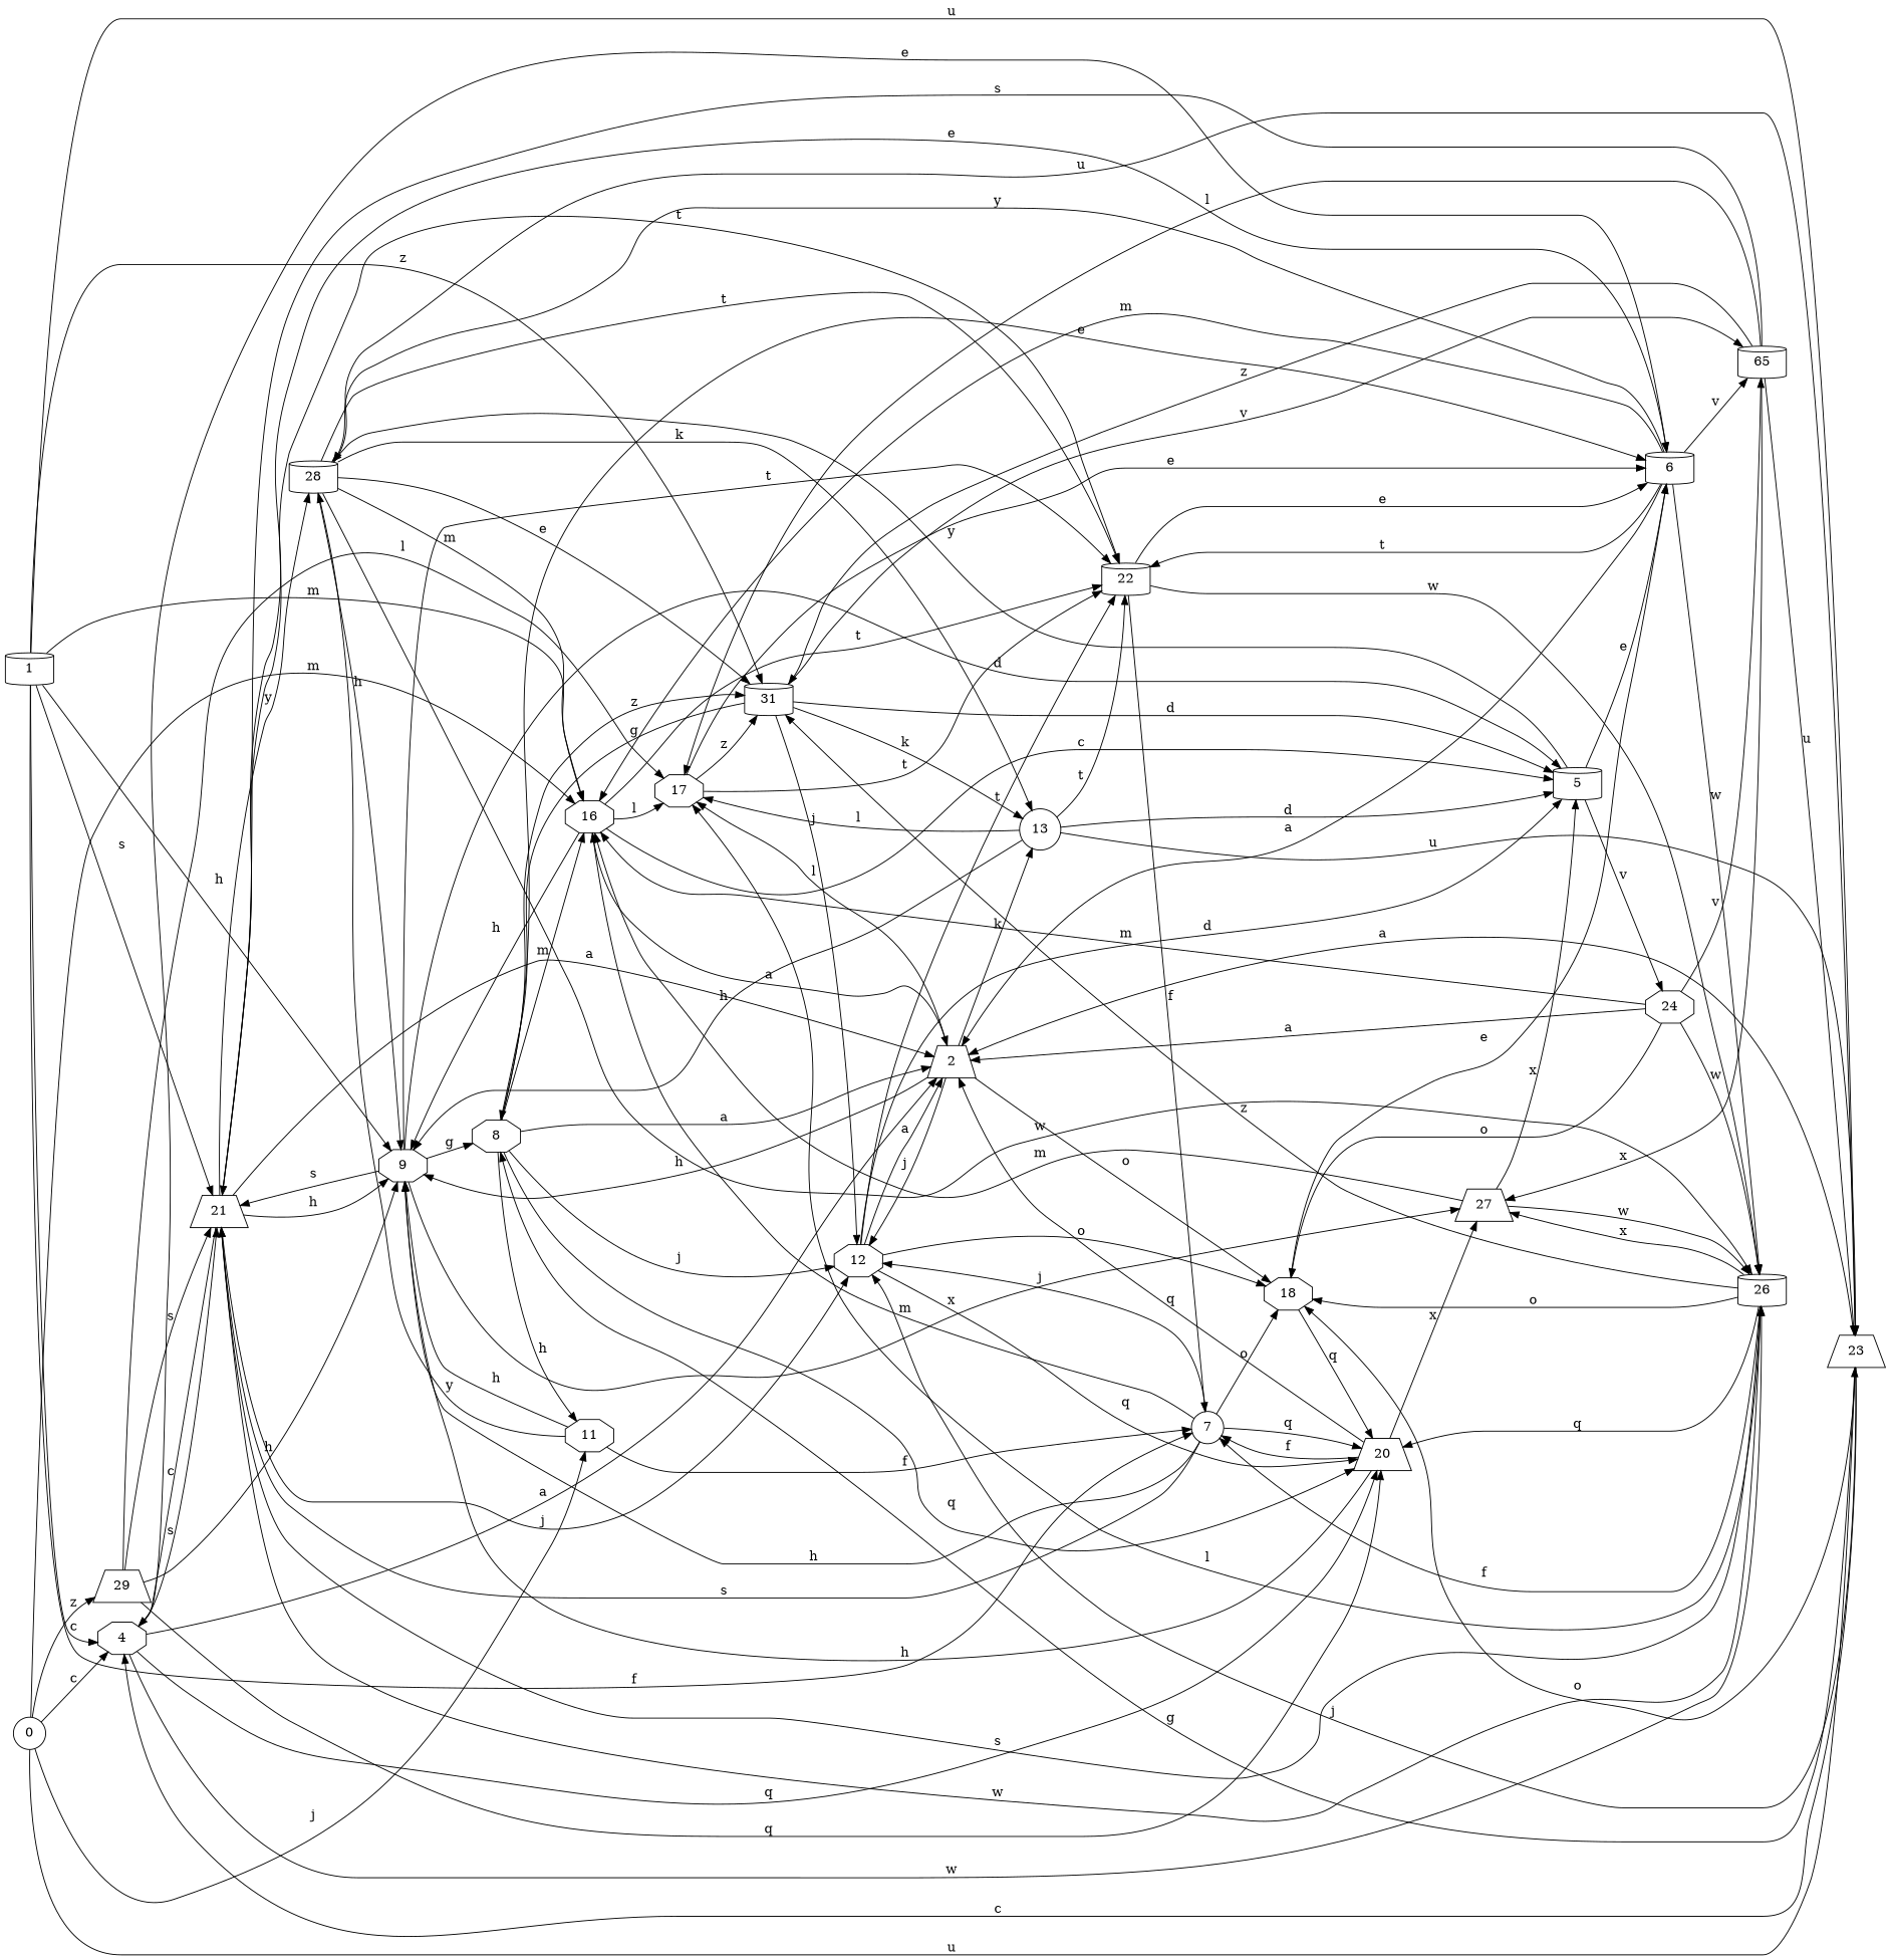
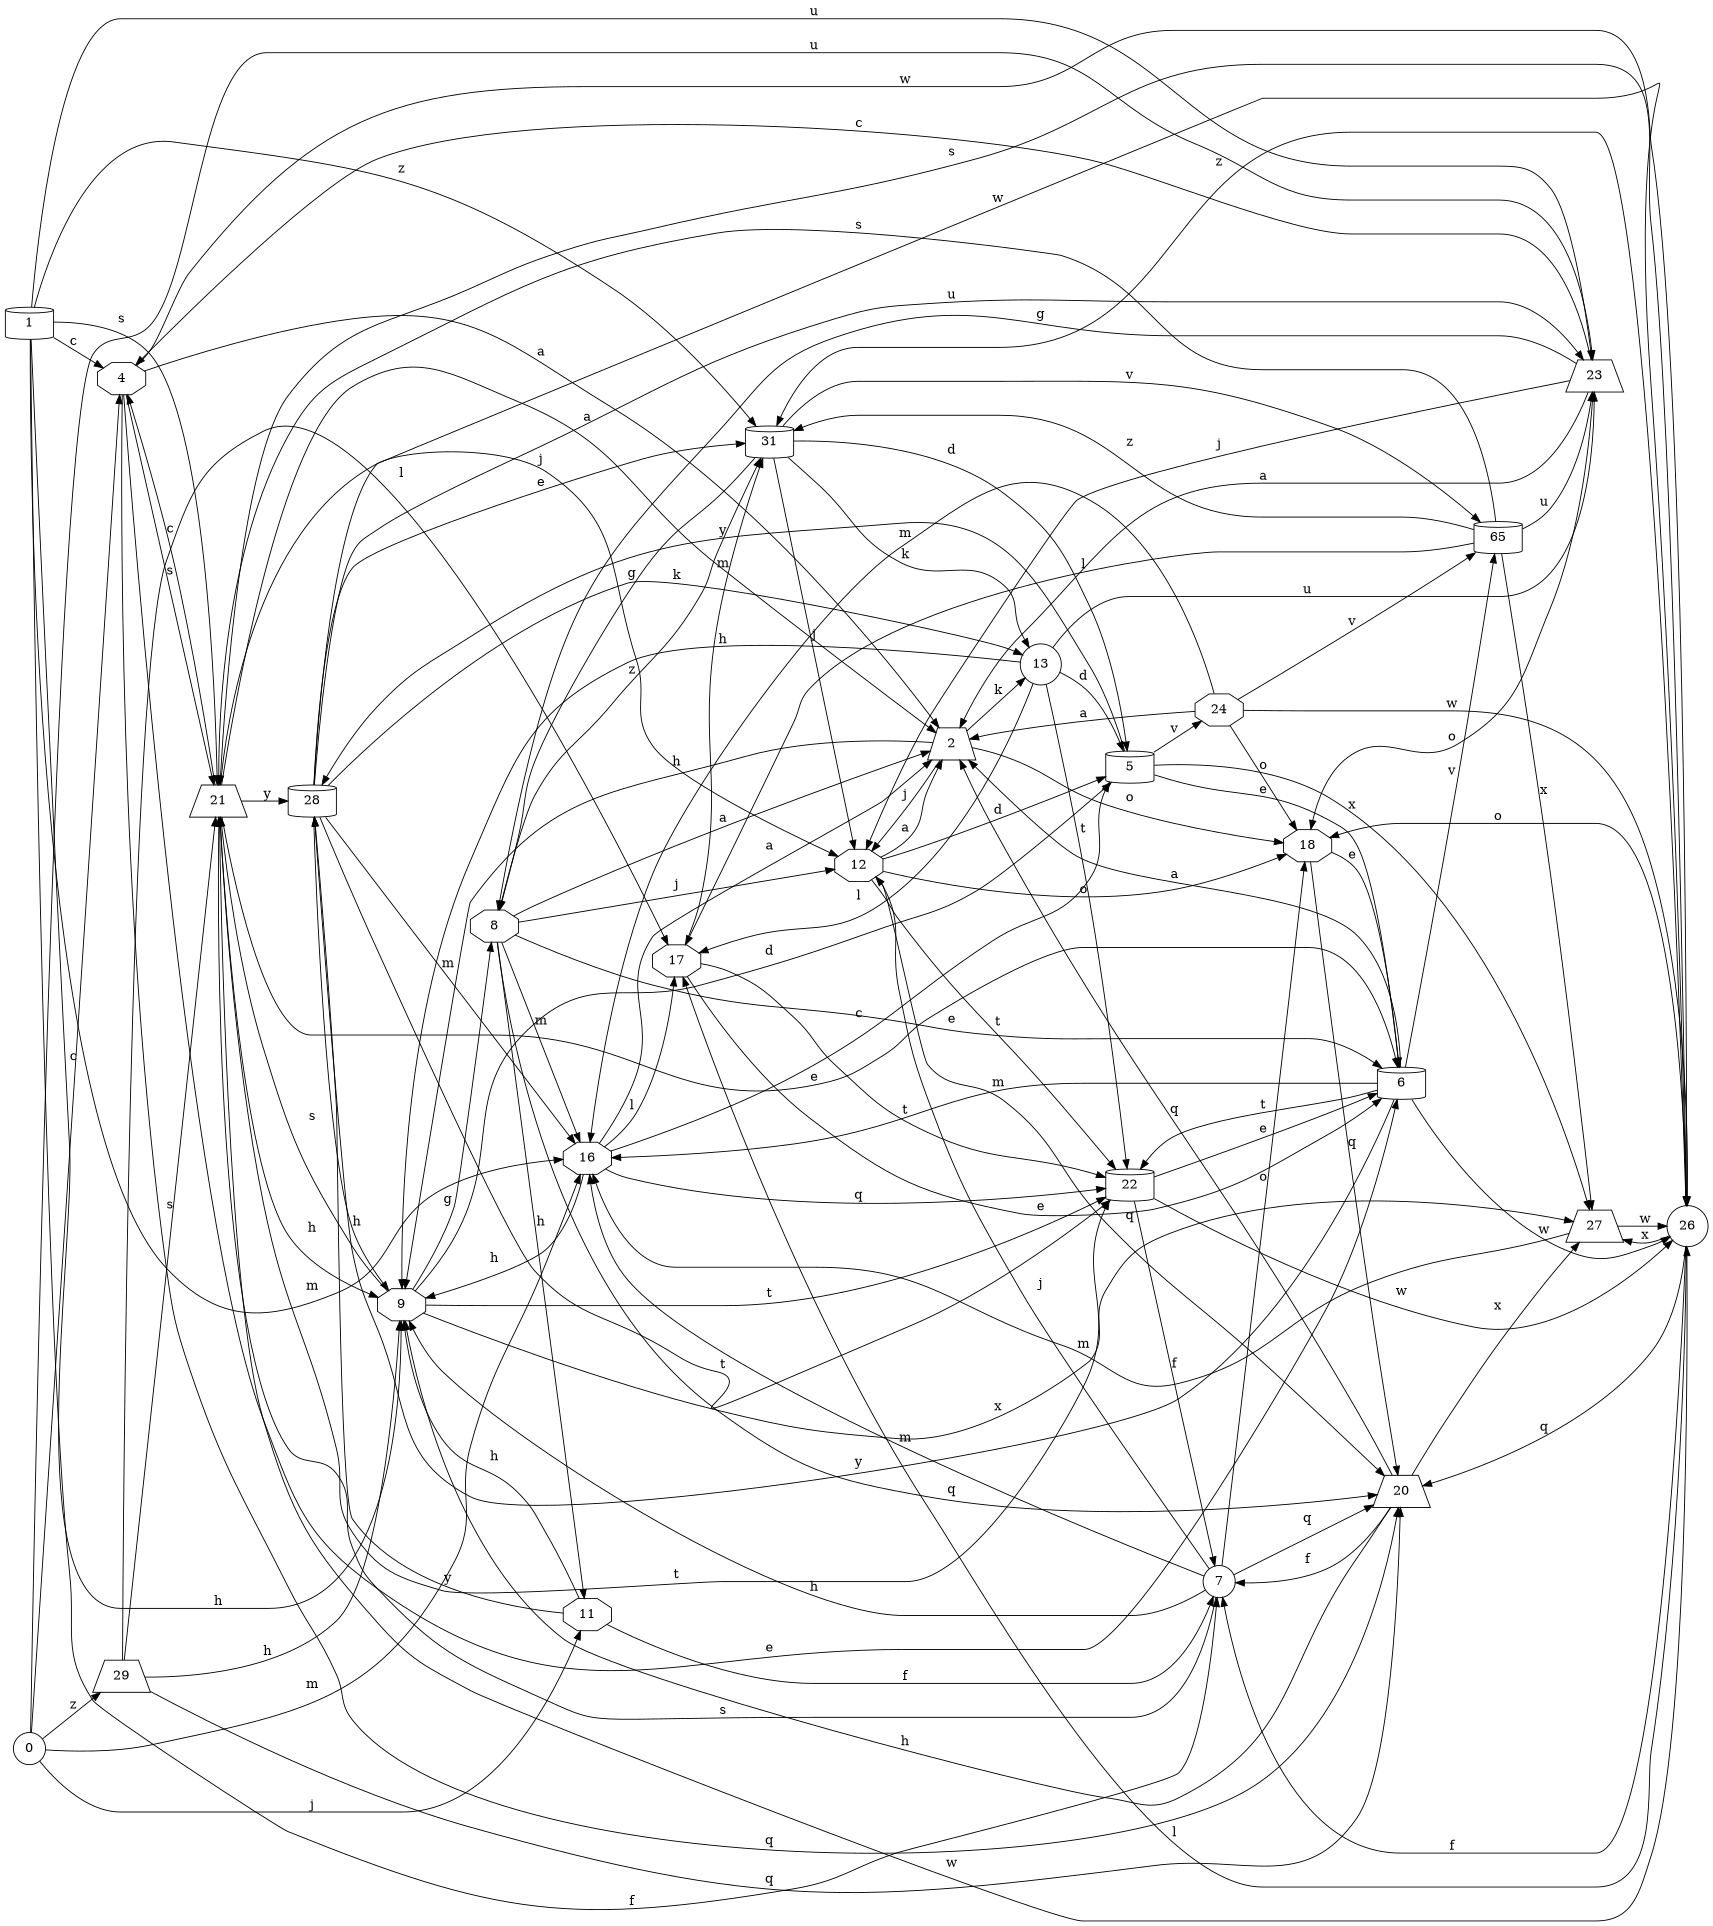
  strict digraph {
    rankdir=LR
    node [shape=octagon]
    1 [shape=cylinder]
    4
    7 [shape=circle]
    9
    16
    21 [shape=trapezium]
    23 [shape=trapezium]
    31 [shape=cylinder]
    2 [shape=trapezium]
    20 [shape=trapezium]
    6 [shape=cylinder]
-   26 [shape=cylinder]
+   26 [shape=circle]
    12
    18
    5 [shape=cylinder]
    27 [shape=trapezium]
    22 [shape=cylinder]
    8
    n19 [label=17]
    28 [shape=cylinder]
    13 [shape=circle]
    n22 [label=65 shape=cylinder]
    24
    11
    0 [shape=circle]
    29 [shape=trapezium]
    1 -> 4 [label=c]
    1 -> 7 [label=f]
    1 -> 9 [label=h]
    1 -> 16 [label=m]
    1 -> 21 [label=s]
    1 -> 23 [label=u]
    1 -> 31 [label=z]
    4 -> 21 [label=s]
    4 -> 2 [label=a]
    4 -> 20 [label=q]
    4 -> 6 [label=e]
    4 -> 26 [label=w]
    7 -> 9 [label=h]
    7 -> 16 [label=m]
    7 -> 21 [label=s]
    7 -> 20 [label=q]
    7 -> 12 [label=j]
    7 -> 18 [label=o]
    9 -> 21 [label=s]
    9 -> 5 [label=d]
    9 -> 27 [label=x]
    9 -> 22 [label=t]
    9 -> 8 [label=g]
    16 -> 9 [label=h]
    16 -> 2 [label=a]
    16 -> 5 [label=c]
-   16 -> 22 [label=t]
+   16 -> 22 [label=q]
    16 -> n19 [label=l]
    21 -> 4 [label=c]
    21 -> 9 [label=h]
    21 -> 2 [label=a]
    21 -> 6 [label=e]
    21 -> 26 [label=w]
    21 -> 12 [label=j]
    21 -> 22 [label=t]
    21 -> 28 [label=y]
    23 -> 4 [label=c]
    23 -> 2 [label=a]
    23 -> 12 [label=j]
    23 -> 18 [label=o]
    23 -> 8 [label=g]
    31 -> 12 [label=j]
    31 -> 5 [label=d]
    31 -> 8 [label=g]
    31 -> 13 [label=k]
    31 -> n22 [label=v]
    2 -> 9 [label=h]
    2 -> 12 [label=j]
    2 -> 18 [label=o]
-   2 -> n19 [label=l]
    2 -> 13 [label=k]
    20 -> 7 [label=f]
    20 -> 9 [label=h]
    20 -> 2 [label=q]
    20 -> 27 [label=x]
    6 -> 16 [label=m]
    6 -> 2 [label=a]
    6 -> 26 [label=w]
    6 -> 22 [label=t]
    6 -> 28 [label=y]
    6 -> n22 [label=v]
    26 -> 7 [label=f]
    26 -> 21 [label=s]
    26 -> 31 [label=z]
    26 -> 20 [label=q]
    26 -> 18 [label=o]
    26 -> 27 [label=x]
    26 -> n19 [label=l]
    12 -> 2 [label=a]
    12 -> 20 [label=q]
    12 -> 18 [label=o]
    12 -> 5 [label=d]
    12 -> 22 [label=t]
    18 -> 20 [label=q]
    18 -> 6 [label=e]
    5 -> 6 [label=e]
-   27 -> 5 [label=x]
+   5 -> 27 [label=x]
    5 -> 28 [label=y]
    5 -> 24 [label=v]
    27 -> 16 [label=m]
    27 -> 26 [label=w]
    22 -> 7 [label=f]
    22 -> 6 [label=e]
    22 -> 26 [label=w]
    8 -> 16 [label=m]
    8 -> 31 [label=z]
    8 -> 2 [label=a]
    8 -> 20 [label=q]
    8 -> 6 [label=e]
    8 -> 12 [label=j]
    8 -> 11 [label=h]
-   n19 -> 31 [label=z]
+   n19 -> 31 [label=m]
    n19 -> 6 [label=e]
    n19 -> 22 [label=t]
    28 -> 9 [label=h]
    28 -> 16 [label=m]
    28 -> 23 [label=u]
    28 -> 31 [label=e]
    28 -> 26 [label=w]
    28 -> 22 [label=t]
    28 -> 13 [label=k]
    13 -> 9 [label=h]
    13 -> 23 [label=u]
    13 -> 5 [label=d]
    13 -> 22 [label=t]
    13 -> n19 [label=l]
    n22 -> 21 [label=s]
    n22 -> 23 [label=u]
    n22 -> 31 [label=z]
    n22 -> 27 [label=x]
    n22 -> n19 [label=l]
    24 -> 16 [label=m]
    24 -> 2 [label=a]
    24 -> 26 [label=w]
    24 -> 18 [label=o]
    24 -> n22 [label=v]
    11 -> 7 [label=f]
    11 -> 9 [label=h]
    11 -> 28 [label=y]
    0 -> 4 [label=c]
    0 -> 16 [label=m]
    0 -> 23 [label=u]
    0 -> 11 [label=j]
    0 -> 29 [label=z]
    29 -> 9 [label=h]
    29 -> 21 [label=s]
    29 -> 20 [label=q]
    29 -> n19 [label=l]
  }
